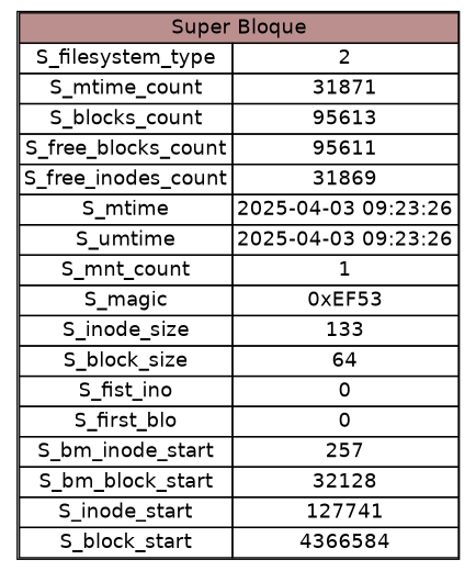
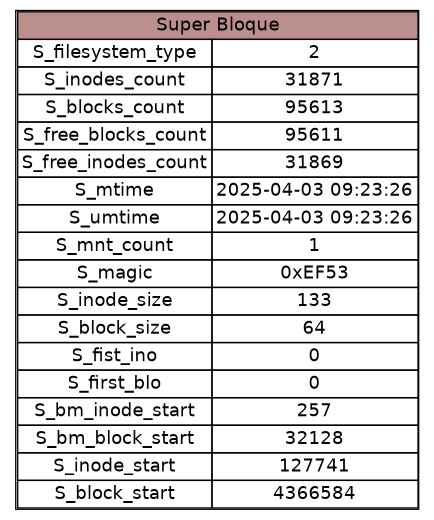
  digraph {
    fontname="DejaVu Sans"
    rankdir=LR
-   n1 [label=< <table border='1' cellborder='1' cellspacing='0'> <tr><td bgcolor="RosyBrown" colspan='2'>Super Bloque</td></tr> <tr><td>S_filesystem_type</td><td>2</td></tr> <tr><td>S_mtime_count</td><td>31871</td></tr> <tr><td>S_blocks_count</td><td>95613</td></tr> <tr><td>S_free_blocks_count</td><td>95611</td></tr> <tr><td>S_free_inodes_count</td><td>31869</td></tr> <tr><td>S_mtime</td><td>2025-04-03 09:23:26</td></tr> <tr><td>S_umtime</td><td>2025-04-03 09:23:26</td></tr> <tr><td>S_mnt_count</td><td>1</td></tr> <tr><td>S_magic</td><td>0xEF53</td></tr> <tr><td>S_inode_size</td><td>133</td></tr> <tr><td>S_block_size</td><td>64</td></tr> <tr><td>S_fist_ino</td><td>0</td></tr> <tr><td>S_first_blo</td><td>0</td></tr> <tr><td>S_bm_inode_start</td><td>257</td></tr> <tr><td>S_bm_block_start</td><td>32128</td></tr> <tr><td>S_inode_start</td><td>127741</td></tr> <tr><td>S_block_start</td><td>4366584</td></tr> </table> > shape=plaintext fontname="DejaVu Sans"]
+   n1 [label=< <table border='1' cellborder='1' cellspacing='0'> <tr><td bgcolor="RosyBrown" colspan='2'>Super Bloque</td></tr> <tr><td>S_filesystem_type</td><td>2</td></tr> <tr><td>S_inodes_count</td><td>31871</td></tr> <tr><td>S_blocks_count</td><td>95613</td></tr> <tr><td>S_free_blocks_count</td><td>95611</td></tr> <tr><td>S_free_inodes_count</td><td>31869</td></tr> <tr><td>S_mtime</td><td>2025-04-03 09:23:26</td></tr> <tr><td>S_umtime</td><td>2025-04-03 09:23:26</td></tr> <tr><td>S_mnt_count</td><td>1</td></tr> <tr><td>S_magic</td><td>0xEF53</td></tr> <tr><td>S_inode_size</td><td>133</td></tr> <tr><td>S_block_size</td><td>64</td></tr> <tr><td>S_fist_ino</td><td>0</td></tr> <tr><td>S_first_blo</td><td>0</td></tr> <tr><td>S_bm_inode_start</td><td>257</td></tr> <tr><td>S_bm_block_start</td><td>32128</td></tr> <tr><td>S_inode_start</td><td>127741</td></tr> <tr><td>S_block_start</td><td>4366584</td></tr> </table> > shape=plaintext fontname="DejaVu Sans"]
  }
